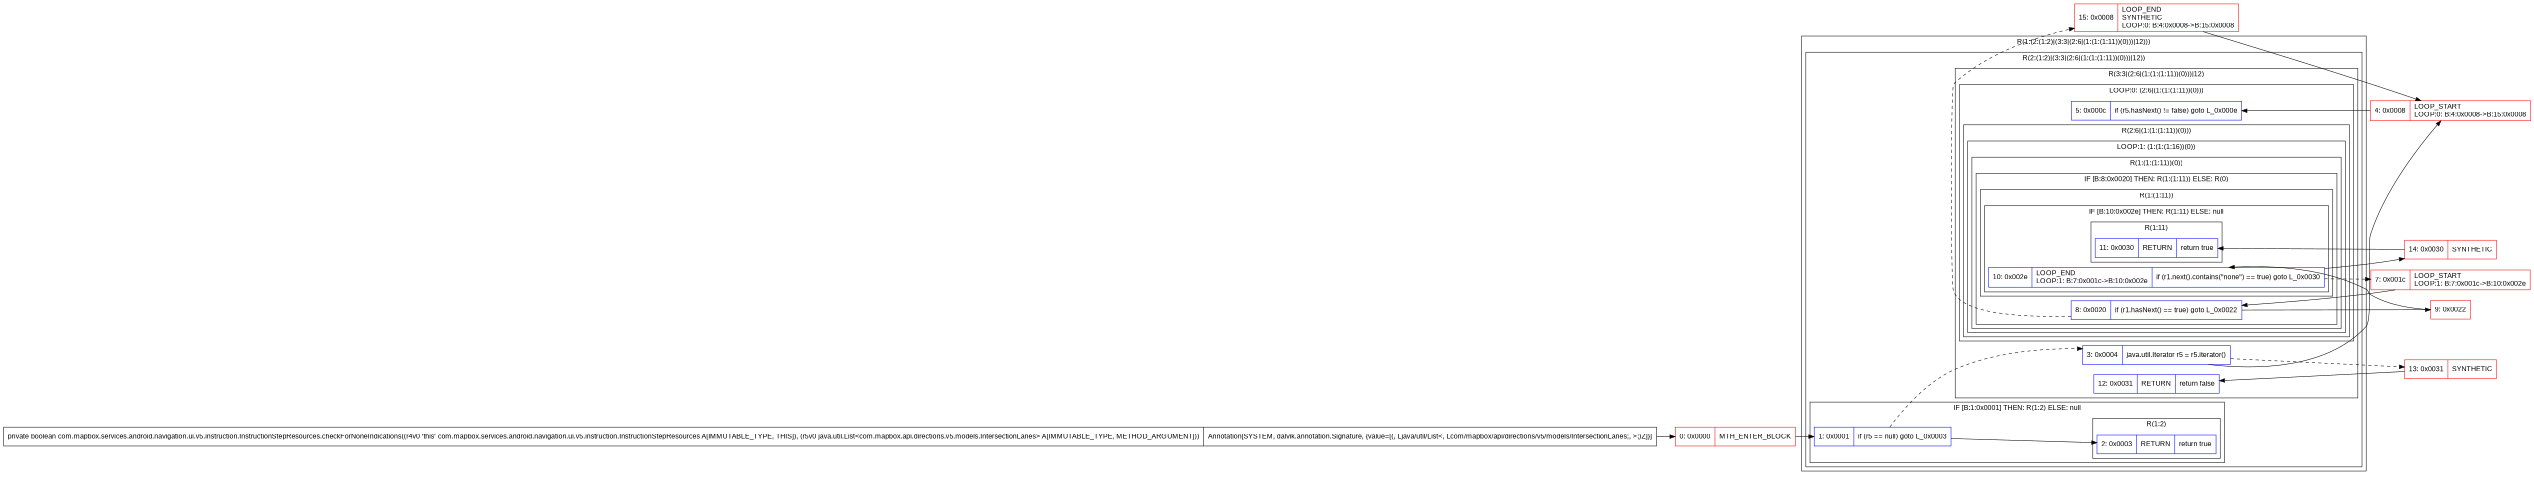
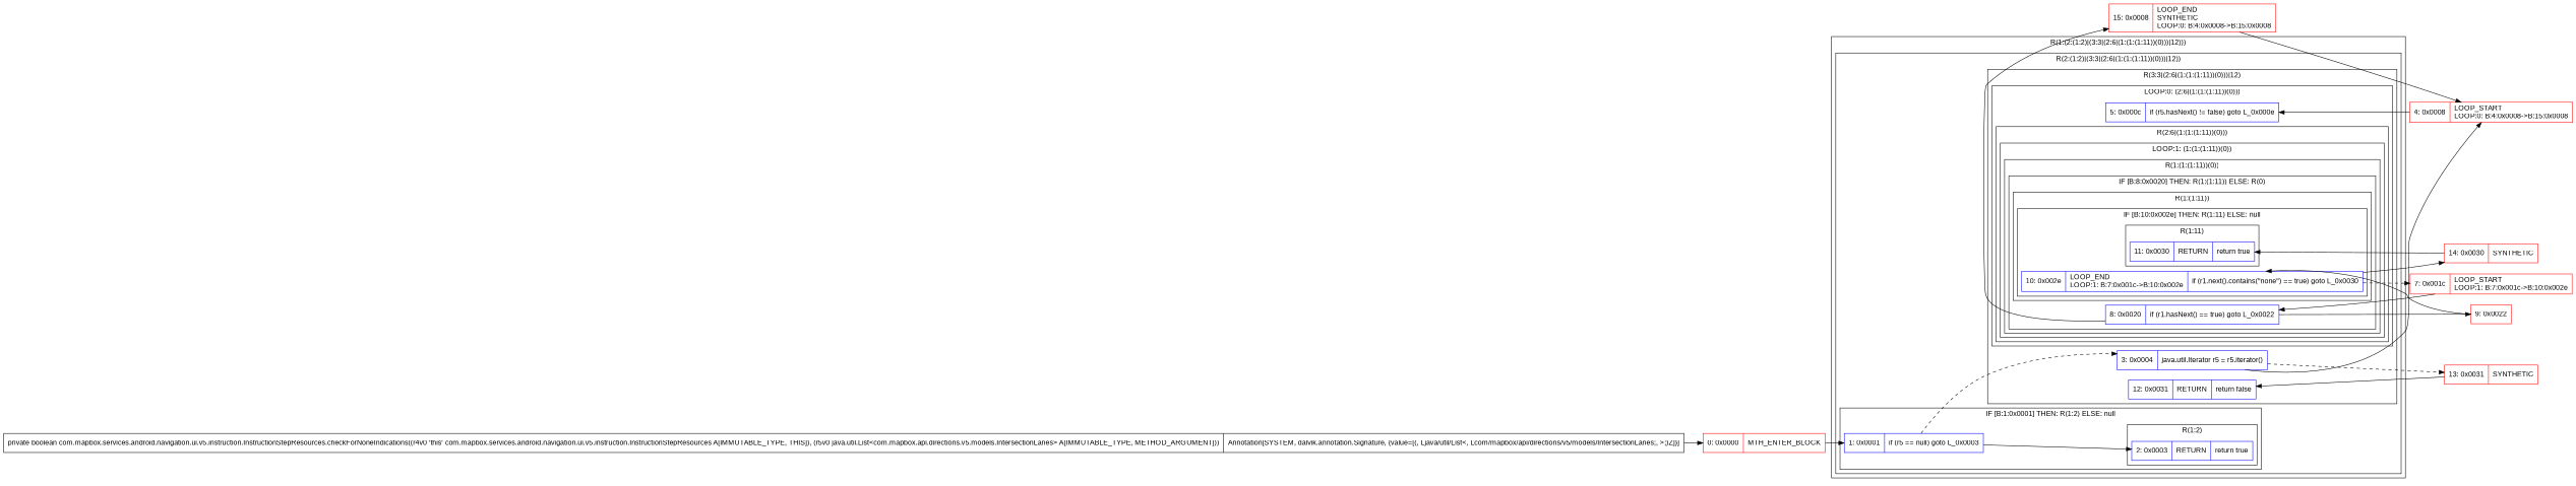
  digraph {
    fontname="Liberation Sans"
    rankdir=LR
    node [color=blue fontname="Liberation Sans" shape=record]
    edge [fontname="Liberation Sans"]
    n1 [label="{2\:\ 0x0003|RETURN\l|return true\l}"]
    n2 [label="{1\:\ 0x0001|if (r5 == null) goto L_0x0003\l}"]
    n3 [label="{11\:\ 0x0030|RETURN\l|return true\l}"]
    n4 [label="{10\:\ 0x002e|LOOP_END\lLOOP:1: B:7:0x001c\-\>B:10:0x002e\l|if (r1.next().contains(\"none\") == true) goto L_0x0030\l}"]
    n5 [label="{8\:\ 0x0020|if (r1.hasNext() == true) goto L_0x0022\l}"]
    n6 [label="{5\:\ 0x000c|if (r5.hasNext() != false) goto L_0x000e\l}"]
    n7 [label="{3\:\ 0x0004|java.util.Iterator r5 = r5.iterator()\l}"]
    n8 [label="{12\:\ 0x0031|RETURN\l|return false\l}"]
    n9 [color=red label="{7\:\ 0x001c|LOOP_START\lLOOP:1: B:7:0x001c\-\>B:10:0x002e\l}"]
    n10 [color=red label="{14\:\ 0x0030|SYNTHETIC\l}"]
    n11 [color=red label="{9\:\ 0x0022}"]
    n12 [color=red label="{15\:\ 0x0008|LOOP_END\lSYNTHETIC\lLOOP:0: B:4:0x0008\-\>B:15:0x0008\l}"]
    n13 [color=red label="{4\:\ 0x0008|LOOP_START\lLOOP:0: B:4:0x0008\-\>B:15:0x0008\l}"]
    n14 [color=red label="{13\:\ 0x0031|SYNTHETIC\l}"]
    n15 [color=red label="{0\:\ 0x0000|MTH_ENTER_BLOCK\l}"]
    n16 [label="{private boolean com.mapbox.services.android.navigation.ui.v5.instruction.InstructionStepResources.checkForNoneIndications((r4v0 'this' com.mapbox.services.android.navigation.ui.v5.instruction.InstructionStepResources A[IMMUTABLE_TYPE, THIS]), (r5v0 java.util.List\<com.mapbox.api.directions.v5.models.IntersectionLanes\> A[IMMUTABLE_TYPE, METHOD_ARGUMENT]))  | Annotation[SYSTEM, dalvik.annotation.Signature, \{value=[(, Ljava\/util\/List\<, Lcom\/mapbox\/api\/directions\/v5\/models\/IntersectionLanes;, \>;)Z]\}]\l}" color=""]
    subgraph cluster_1 {
      label="R(1:(2:(1:2)|(3:3|(2:6|(1:(1:(1:11))(0)))|12)))"
      subgraph cluster_2 {
        label="R(2:(1:2)|(3:3|(2:6|(1:(1:(1:11))(0)))|12))"
        subgraph cluster_3 {
          label="IF [B:1:0x0001] THEN: R(1:2) ELSE: null"
          n2
          subgraph cluster_4 {
            label="R(1:2)"
            n1
          }
        }
        subgraph cluster_5 {
          label="R(3:3|(2:6|(1:(1:(1:11))(0)))|12)"
          n7
          n8
          subgraph cluster_6 {
            label="LOOP:0: (2:6|(1:(1:(1:11))(0)))"
            n6
            subgraph cluster_7 {
              label="R(2:6|(1:(1:(1:11))(0)))"
              subgraph cluster_8 {
-               label="LOOP:1: (1:(1:(1:16))(0))"
+               label="LOOP:1: (1:(1:(1:11))(0))"
                subgraph cluster_9 {
                  label="R(1:(1:(1:11))(0))"
                  subgraph cluster_10 {
                    label="IF [B:8:0x0020] THEN: R(1:(1:11)) ELSE: R(0)"
                    n5
                    subgraph cluster_11 {
                      label="R(1:(1:11))"
                      subgraph cluster_12 {
                        label="IF [B:10:0x002e] THEN: R(1:11) ELSE: null"
                        n4
                        subgraph cluster_13 {
                          label="R(1:11)"
                          n3
                        }
                      }
                    }
                    subgraph cluster_14 {
                      label="R(0)"
                    }
                  }
                }
              }
            }
          }
        }
      }
    }
    n2 -> n1
    n2 -> n7 [style=dashed]
    n4 -> n9 [style=dashed]
    n4 -> n10
    n5 -> n11
-   n5 -> n12 [style=dashed]
+   n5 -> n12 [style=solid]
    n7 -> n13
    n7 -> n14 [style=dashed]
    n9 -> n5
    n10 -> n3
    n11 -> n4
    n12 -> n13
    n13 -> n6
    n14 -> n8
    n15 -> n2
    n16 -> n15
  }
